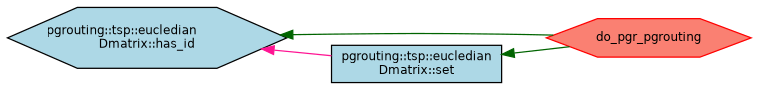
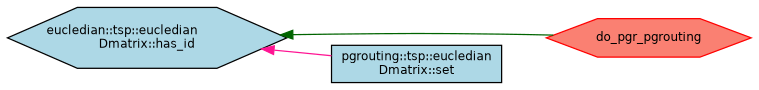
  digraph {
    rankdir=LR
    node [color=black fillcolor=lightblue fontname=Helvetica fontsize=10 shape=hexagon style=filled]
    edge [color=darkgreen dir=back fontname=Helvetica fontsize=10 labelfontname=Helvetica labelfontsize=10 style=solid]
-   n1 [fontcolor=black height=0.2 label="pgrouting::tsp::eucledian\lDmatrix::has_id" width=0.4]
+   n1 [fontcolor=black height=0.2 label="eucledian::tsp::eucledian\lDmatrix::has_id" width=0.4]
    n2 [color=red fillcolor=salmon height=0.2 label=do_pgr_pgrouting width=0.4]
    n3 [height=0.2 label="pgrouting::tsp::eucledian\lDmatrix::set" shape=box width=0.4]
    n1 -> n2
    n1 -> n3 [color=deeppink]
-   n3 -> n2
  }
